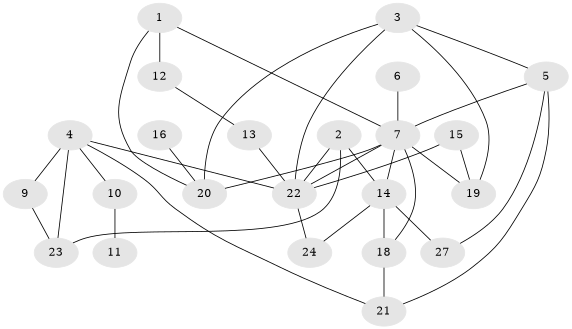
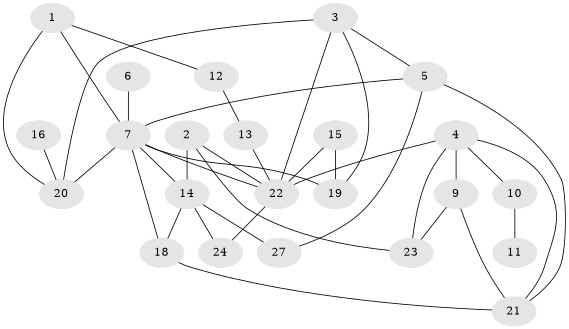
  graph {
    node [color=gray90 style=filled]
    edge [weight=1.0]
    1
    7
    12
    20
    14
    22
    19
    18
    13
    2
    23
    n12 [label=27]
    24
    3
    5
    21
    4
    9
    10
    11
    6
    15
    16
    1 -- 7
    1 -- 12
    1 -- 20
    7 -- 20
    7 -- 14
    7 -- 22 [weight=2.0]
    7 -- 19
    7 -- 18
    12 -- 13
    14 -- 18
    14 -- n12 [weight=2.0]
    14 -- 24
    22 -- 24
    18 -- 21
    13 -- 22
    2 -- 14 [weight=2.0]
    2 -- 22
    2 -- 23
    3 -- 20
    3 -- 22
    3 -- 19
    3 -- 5
    5 -- 7
    5 -- n12
    5 -- 21
    4 -- 22
    4 -- 23
    4 -- 21
    4 -- 9 [weight=2.0]
    4 -- 10
    9 -- 23
+   9 -- 21
    10 -- 11
    6 -- 7
    15 -- 22 [weight=2.0]
    15 -- 19
    16 -- 20
  }
